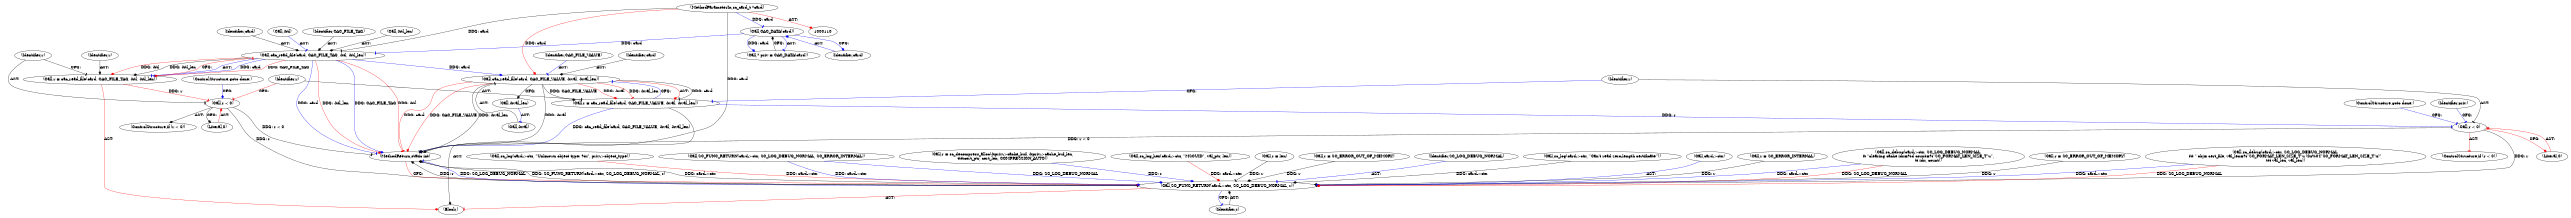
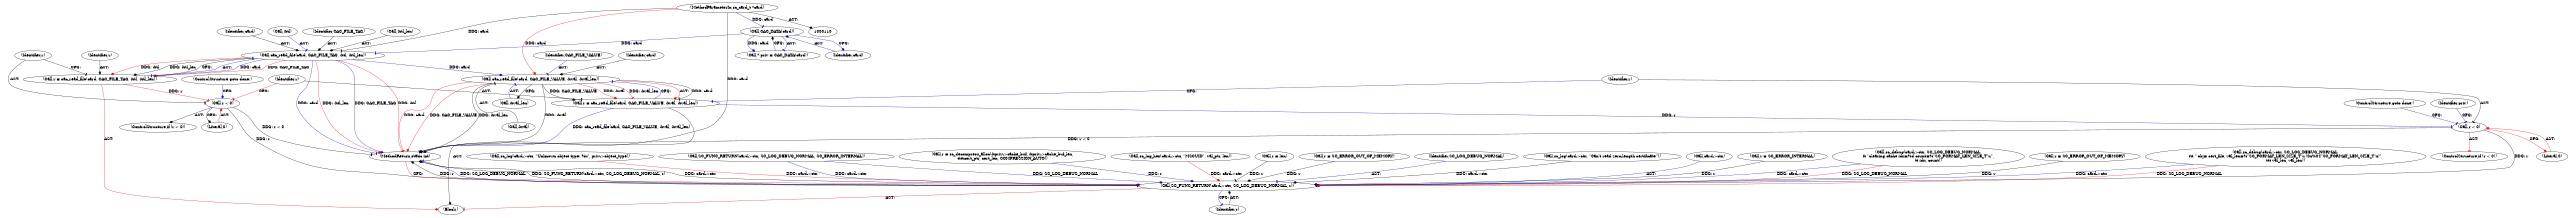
  digraph {
    edge [arrowhead=diamond color=black]
    n1 [label="(Call,cac_read_file(card, CAC_FILE_TAG, &tl, &tl_len))"]
    n2 [label="(Call,r = cac_read_file(card, CAC_FILE_TAG, &tl, &tl_len))"]
    n3 [label="(Call,cac_read_file(card, CAC_FILE_VALUE, &val, &val_len))"]
    n4 [label="(MethodReturn,static int)"]
    n5 [label="(Call,r < 0)"]
    n6 [label="(Block,)"]
    n7 [label="(Call,r = cac_read_file(card, CAC_FILE_VALUE, &val, &val_len))"]
    n8 [label="(Call,&val_len)"]
    n9 [label="(Call,&tl_len)"]
    n10 [label="(Call,SC_FUNC_RETURN(card->ctx, SC_LOG_DEBUG_NORMAL, r))"]
    n11 [label="(Call,CAC_DATA(card))"]
    n12 [label="(Call,* priv = CAC_DATA(card))"]
    n13 [label="(Identifier,card)"]
    n14 [label="(MethodParameterIn,sc_card_t *card)"]
    1000110
    n16 [label="(Literal,0)"]
    n17 [label="(ControlStructure,if (r < 0))"]
    n18 [label="(Identifier,r)"]
    n19 [label="(Call,r < 0)"]
    n20 [label="(ControlStructure,if (r < 0))"]
    n21 [label="(Literal,0)"]
    n22 [label="(Call,sc_log(card->ctx, \"Unknown object type: %x\", priv->object_type))"]
    n23 [label="(Call,SC_FUNC_RETURN(card->ctx, SC_LOG_DEBUG_NORMAL, SC_ERROR_INTERNAL))"]
    n24 [label="(Call,r = sc_decompress_alloc(&priv->cache_buf, &priv->cache_buf_len,\n\t\t\t\tcert_ptr, cert_len, COMPRESSION_AUTO))"]
    n25 [label="(Identifier,card)"]
    n26 [label="(Call,&tl)"]
    n27 [label="(Identifier,r)"]
    n28 [label="(Identifier,CAC_FILE_VALUE)"]
    n29 [label="(Call,sc_log_hex(card->ctx, \"MSCUID\", val_ptr, len))"]
    n30 [label="(Call,r = len)"]
    n31 [label="(Call,&val)"]
    n32 [label="(Call,r = SC_ERROR_OUT_OF_MEMORY)"]
    n33 [label="(Identifier,CAC_FILE_TAG)"]
    n34 [label="(Identifier,SC_LOG_DEBUG_NORMAL)"]
    n35 [label="(Call,sc_log(card->ctx, \"Can't read zero-length certificate\"))"]
    n36 [label="(Identifier,r)"]
    n37 [label="(ControlStructure,goto done;)"]
    n38 [label="(Call,card->ctx)"]
    n39 [label="(Identifier,priv)"]
    n40 [label="(Identifier,r)"]
    n41 [label="(Call,r = SC_ERROR_INTERNAL)"]
    n42 [label="(Identifier,card)"]
    n43 [label="(Call,sc_debug(card->ctx, SC_LOG_DEBUG_NORMAL,\n\t\t \"clearing cache idx=%d count=%\"SC_FORMAT_LEN_SIZE_T\"u\",\n\t\t idx, count))"]
    n44 [label="(Call,r = SC_ERROR_OUT_OF_MEMORY)"]
    n45 [label="(Identifier,r)"]
    n46 [label="(Call,sc_debug(card->ctx, SC_LOG_DEBUG_NORMAL,\n\t\t\t \" obj= cert_file, val_len=%\"SC_FORMAT_LEN_SIZE_T\"u (0x%04\"SC_FORMAT_LEN_SIZE_T\"x)\",\n\t\t\t val_len, val_len))"]
    n47 [label="(ControlStructure,goto done;)"]
    n1 -> n2 [arrowhead=tee color=blue label="AST: "]
    n1 -> n2 [color=blue label="DDG: card"]
    n1 -> n2 [color=red label="DDG: CAC_FILE_TAG"]
    n1 -> n2 [color=red label="DDG: &tl"]
    n1 -> n2 [label="DDG: &tl_len"]
    n1 -> n3 [color=blue label="DDG: card"]
    n1 -> n4 [color=red label="DDG: &tl_len"]
    n1 -> n4 [arrowhead=tee color=blue label="DDG: card"]
    n1 -> n4 [color=blue label="DDG: CAC_FILE_TAG"]
    n1 -> n4 [arrowhead=tee color=red label="DDG: &tl"]
-   n2 -> n1 [arrowhead=tee color=red label="CFG: "]
+   n2 -> n1 [arrowhead=tee label="CFG: "]
    n2 -> n5 [arrowhead=tee color=red label="DDG: r"]
    n2 -> n6 [color=red label="AST: "]
    n3 -> n4 [arrowhead=tee color=red label="DDG: card"]
    n3 -> n4 [color=red label="DDG: CAC_FILE_VALUE"]
    n3 -> n4 [label="DDG: &val_len"]
    n3 -> n4 [arrowhead=tee label="DDG: &val"]
    n3 -> n7 [color=red label="AST: "]
    n3 -> n7 [arrowhead=tee label="DDG: card"]
    n3 -> n7 [label="DDG: CAC_FILE_VALUE"]
    n3 -> n7 [color=red label="DDG: &val"]
    n3 -> n7 [arrowhead=tee color=red label="DDG: &val_len"]
    n3 -> n8 [label="CFG: "]
    n4 -> n10 [color=red label="CFG: "]
    n5 -> n4 [arrowhead=tee label="DDG: r < 0"]
    n5 -> n10 [arrowhead=tee label="DDG: r"]
    n5 -> n16 [label="CFG: "]
    n5 -> n17 [label="AST: "]
    n7 -> n3 [arrowhead=tee color=blue label="CFG: "]
    n7 -> n4 [color=blue label="DDG: cac_read_file(card, CAC_FILE_VALUE, &val, &val_len)"]
    n7 -> n6 [label="AST: "]
    n7 -> n19 [arrowhead=tee color=blue label="DDG: r"]
-   n8 -> n31 [arrowhead=tee color=blue label="AST: "]
+   n8 -> n3 [arrowhead=tee color=blue label="AST: "]
    n9 -> n1 [label="AST: "]
    n10 -> n4 [label="DDG: r"]
    n10 -> n4 [arrowhead=tee color=blue label="DDG: SC_LOG_DEBUG_NORMAL"]
    n10 -> n4 [label="DDG: SC_FUNC_RETURN(card->ctx, SC_LOG_DEBUG_NORMAL, r)"]
    n10 -> n4 [label="DDG: card->ctx"]
    n10 -> n6 [arrowhead=tee color=red label="AST: "]
    n10 -> n18 [arrowhead=tee color=blue label="CFG: "]
    n11 -> n1 [arrowhead=tee color=blue label="DDG: card"]
    n11 -> n12 [arrowhead=tee color=blue label="AST: "]
    n11 -> n12 [color=blue label="DDG: card"]
    n11 -> n13 [color=blue label="CFG: "]
    n12 -> n11 [label="CFG: "]
    n13 -> n11 [color=blue label="AST: "]
    n14 -> n1 [arrowhead=tee label="DDG: card"]
    n14 -> n3 [color=red label="DDG: card"]
    n14 -> n4 [label="DDG: card"]
    n14 -> n11 [arrowhead=tee color=blue label="DDG: card"]
-   n14 -> 1000110 [color=red label="AST: "]
+   n14 -> 1000110 [label="AST: "]
    n16 -> n5 [color=red label="AST: "]
    n18 -> n10 [label="AST: "]
    n19 -> n4 [arrowhead=tee label="DDG: r < 0"]
    n19 -> n10 [arrowhead=tee label="DDG: r"]
    n19 -> n20 [arrowhead=tee color=red label="AST: "]
    n19 -> n21 [color=red label="CFG: "]
    n21 -> n19 [color=red label="AST: "]
    n22 -> n10 [color=red label="DDG: card->ctx"]
    n23 -> n10 [color=blue label="DDG: card->ctx"]
    n23 -> n10 [color=blue label="DDG: SC_LOG_DEBUG_NORMAL"]
    n24 -> n10 [color=blue label="DDG: r"]
    n25 -> n1 [label="AST: "]
    n26 -> n1 [arrowhead=tee color=blue label="AST: "]
    n27 -> n7 [arrowhead=tee color=blue label="CFG: "]
    n27 -> n19 [arrowhead=tee label="AST: "]
    n28 -> n3 [arrowhead=tee color=blue label="AST: "]
    n29 -> n10 [color=red label="DDG: card->ctx"]
    n30 -> n10 [arrowhead=tee label="DDG: r"]
    n31 -> n3 [arrowhead=tee label="AST: "]
    n32 -> n10 [label="DDG: r"]
    n33 -> n1 [label="AST: "]
    n34 -> n10 [arrowhead=tee color=blue label="AST: "]
    n35 -> n10 [label="DDG: card->ctx"]
    n36 -> n5 [arrowhead=tee color=red label="CFG: "]
    n36 -> n7 [arrowhead=tee label="AST: "]
    n37 -> n19 [arrowhead=tee color=blue label="CFG: "]
    n38 -> n10 [color=blue label="AST: "]
    n39 -> n19 [arrowhead=tee color=blue label="CFG: "]
    n40 -> n2 [label="AST: "]
    n41 -> n10 [label="DDG: r"]
    n42 -> n3 [label="AST: "]
    n43 -> n10 [color=blue label="DDG: card->ctx"]
    n43 -> n10 [color=red label="DDG: SC_LOG_DEBUG_NORMAL"]
    n44 -> n10 [arrowhead=tee label="DDG: r"]
    n45 -> n2 [arrowhead=tee label="CFG: "]
    n45 -> n5 [arrowhead=tee label="AST: "]
    n46 -> n10 [color=blue label="DDG: card->ctx"]
    n46 -> n10 [color=red label="DDG: SC_LOG_DEBUG_NORMAL"]
    n47 -> n5 [color=blue label="CFG: "]
  }
